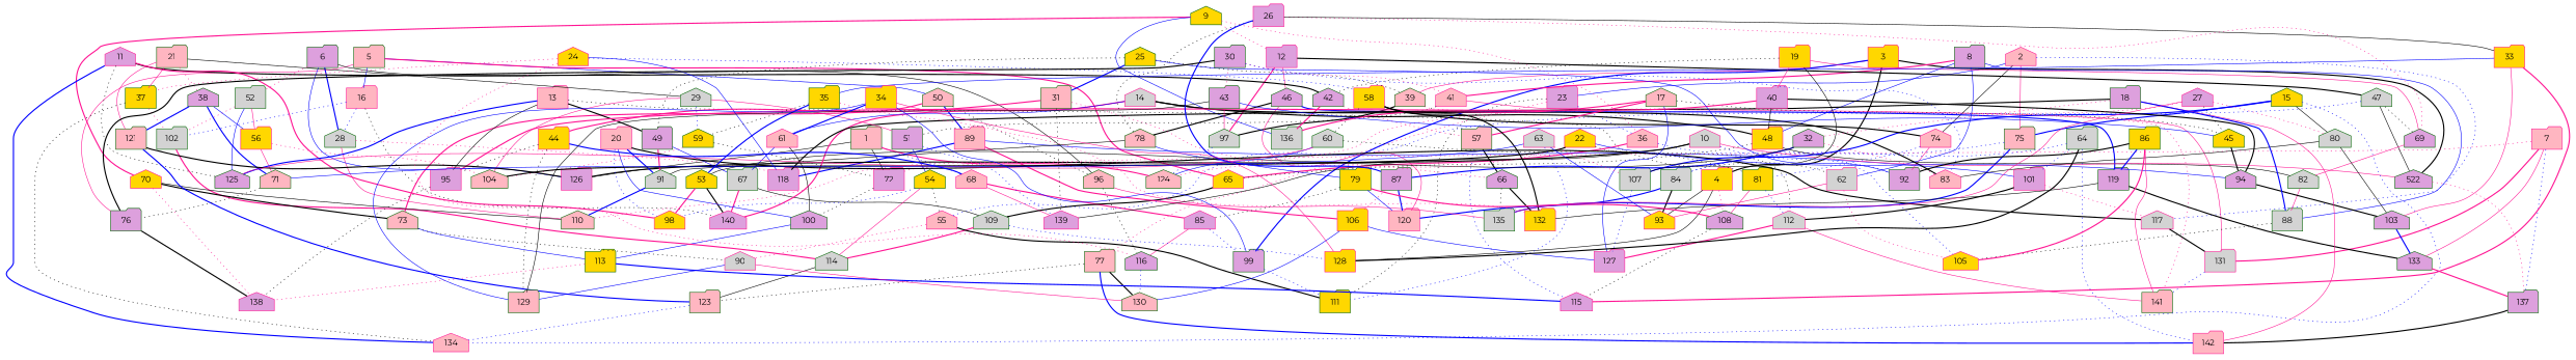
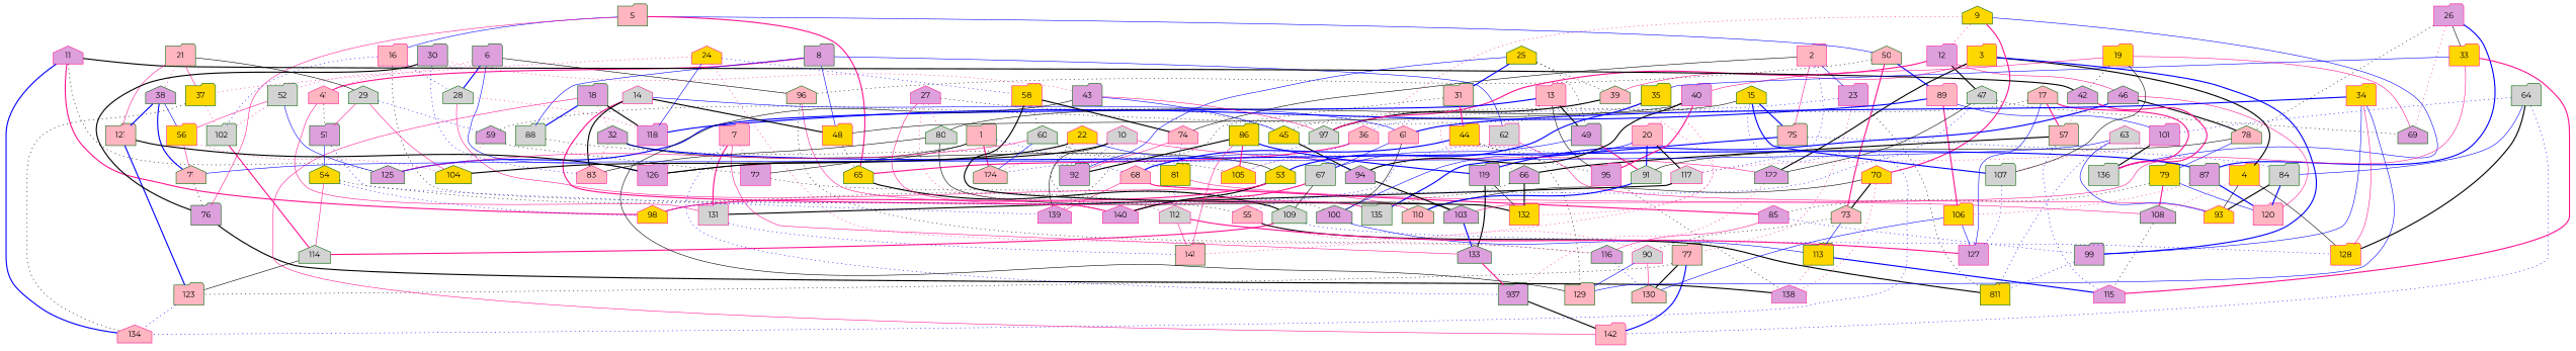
  graph {
    fontname=Montserrat
    node [color=darkgreen fillcolor=plum fontname=Montserrat shape=folder style=filled]
    edge [color=deeppink fontname=Montserrat style=dotted]
    1 [fillcolor=lightpink]
    68 [color=deeppink fillcolor=lightpink shape=house]
    72 [color=deeppink]
    124 [fillcolor=lightpink shape=house]
    126 [color=deeppink]
    139 [color=deeppink shape=house]
    85 [color=deeppink shape=house]
    100 [shape=house]
-   2 [color=deeppink fillcolor=lightpink shape=house]
+   2 [color=deeppink fillcolor=lightpink]
    23 [color=deeppink]
    74 [color=deeppink fillcolor=lightpink shape=house]
    75 [fillcolor=lightpink]
    117 [color=deeppink fillcolor=lightgrey shape=house]
    36 [color=deeppink fillcolor=lightpink shape=house]
    77 [fillcolor=lightpink]
-   111 [fillcolor=gold]
+   111 [fillcolor=gold label=811]
    92
    81 [fillcolor=gold]
    135 [fillcolor=lightgrey]
    84 [fillcolor=lightgrey]
    131 [color=deeppink fillcolor=lightgrey]
    3 [color=deeppink fillcolor=gold]
    4 [color=deeppink fillcolor=gold]
    39 [fillcolor=lightpink shape=house]
    99
-   122 [shape=house label=522]
+   122 [shape=house]
    93 [color=deeppink fillcolor=gold shape=house]
    108 [shape=house]
    128 [color=deeppink fillcolor=gold]
    97 [fillcolor=lightgrey shape=house]
    141 [fillcolor=lightpink]
-   137
+   137 [label=937]
    115 [color=deeppink shape=house]
    5 [fillcolor=lightpink]
    16 [color=deeppink fillcolor=lightpink]
    50 [fillcolor=lightpink shape=house]
-   65 [color=deeppink fillcolor=gold shape=house]
+   65 [fillcolor=gold shape=house]
    76
    28 [fillcolor=lightgrey shape=house]
    140 [color=deeppink shape=house]
    102 [fillcolor=lightgrey]
    96 [fillcolor=lightpink shape=house]
    73 [fillcolor=lightpink shape=house]
    89 [color=deeppink fillcolor=lightpink]
    109 [fillcolor=lightgrey shape=house]
    138 [color=deeppink shape=house]
    6
    52 [fillcolor=lightgrey]
    118 [color=deeppink]
    110 [fillcolor=lightpink shape=house]
    125 [shape=house]
    56 [color=deeppink fillcolor=gold]
    116 [shape=house]
    7 [color=deeppink fillcolor=lightpink]
    133 [shape=house]
    142 [color=deeppink fillcolor=lightpink]
    41 [color=deeppink fillcolor=lightpink shape=house]
    8
    48 [color=deeppink fillcolor=gold]
    62 [color=deeppink fillcolor=lightgrey]
    88 [fillcolor=lightgrey]
    51
-   82 [fillcolor=lightgrey shape=house]
    105 [color=deeppink fillcolor=gold shape=house]
    9 [fillcolor=gold shape=house]
    12 [color=deeppink]
    70 [color=deeppink fillcolor=gold shape=house]
    136 [fillcolor=lightgrey]
    46 [shape=house]
    47 [fillcolor=lightgrey shape=house]
    10 [color=deeppink fillcolor=lightgrey shape=house]
    11 [color=deeppink shape=house]
    42 [shape=house]
    98 [color=deeppink fillcolor=gold shape=house]
    134 [color=deeppink fillcolor=lightpink shape=house]
    57 [fillcolor=lightpink]
    78 [fillcolor=lightpink shape=house]
    119
    120 [color=deeppink fillcolor=lightpink]
    69 [shape=house]
    55 [color=deeppink fillcolor=lightpink shape=house]
    13 [color=deeppink fillcolor=lightpink]
    49
    95 [color=deeppink]
    91 [fillcolor=lightgrey shape=house]
    67 [fillcolor=lightgrey]
    14 [color=deeppink fillcolor=lightgrey shape=house]
    61 [color=deeppink fillcolor=lightpink shape=house]
    83 [color=deeppink fillcolor=lightpink shape=house]
    15 [fillcolor=gold shape=house]
    80 [fillcolor=lightgrey shape=house]
    107 [fillcolor=lightgrey]
    103 [shape=house]
    127 [color=deeppink]
    114 [fillcolor=lightgrey shape=house]
    17 [fillcolor=lightpink shape=house]
    45 [fillcolor=gold shape=house]
    94 [shape=house]
    66 [shape=house]
    18
    32 [shape=house]
    87
    53 [fillcolor=gold shape=house]
    19 [color=deeppink fillcolor=gold]
    40 [color=deeppink]
    20 [color=deeppink fillcolor=lightpink]
    113 [fillcolor=gold]
    21 [fillcolor=lightpink]
    29 [fillcolor=lightgrey shape=house]
    37 [fillcolor=gold]
    38 [shape=house]
    121 [fillcolor=lightpink]
-   104 [fillcolor=lightpink shape=house]
-   59 [fillcolor=gold shape=house]
+   104 [fillcolor=gold shape=house]
+   59 [shape=house]
    71 [fillcolor=lightpink shape=house]
    123 [fillcolor=lightpink]
    22 [color=deeppink fillcolor=gold shape=house]
    112 [color=deeppink fillcolor=lightgrey shape=house]
    130 [fillcolor=lightpink shape=house]
    24 [color=deeppink fillcolor=gold shape=house]
    58 [color=deeppink fillcolor=gold]
    132 [color=deeppink fillcolor=gold]
    60 [fillcolor=lightgrey shape=house]
    25 [fillcolor=gold shape=house]
    31 [fillcolor=lightpink]
    44 [color=deeppink fillcolor=gold]
    26 [color=deeppink]
    33 [color=deeppink fillcolor=gold]
    35 [fillcolor=gold]
    79 [fillcolor=gold]
    106 [color=deeppink fillcolor=gold]
    27 [color=deeppink shape=house]
    54 [fillcolor=gold shape=house]
    30
    43
    129 [fillcolor=lightpink]
    34 [color=deeppink fillcolor=gold]
    90 [color=deeppink fillcolor=lightgrey shape=house]
    101 [color=deeppink]
    63 [color=deeppink fillcolor=lightgrey shape=house]
    64 [fillcolor=lightgrey]
    86 [fillcolor=gold]
    1 -- 68 [color=blue]
    1 -- 72 [color=black style=solid]
    1 -- 124 [style=bold]
    1 -- 126 [color=black style=solid]
    68 -- 139 [style=solid]
    68 -- 85 [style=bold]
    72 -- 100 [color=black]
    85 -- 99 [color=blue]
    85 -- 116 [style=solid]
    100 -- 113 [color=blue style=solid]
    2 -- 23 [color=blue style=solid]
    2 -- 74 [color=black style=solid]
    2 -- 75 [style=solid]
    2 -- 117 [color=blue]
    23 -- 36 [color=blue]
    23 -- 77
    23 -- 111 [color=black]
    74 -- 92 [style=solid]
    74 -- 81 [color=blue]
    75 -- 135 [color=blue style=bold]
    75 -- 84 [color=blue]
    117 -- 131 [color=black style=bold]
    36 -- 65 [style=bold]
    36 -- 105 [color=blue]
    77 -- 142 [color=blue style=bold]
    77 -- 123 [color=black]
    77 -- 130 [color=black style=bold]
    81 -- 108 [style=solid]
    81 -- 112 [color=blue]
    84 -- 93 [color=black style=bold]
    84 -- 120 [color=blue style=bold]
    131 -- 141 [color=blue]
    3 -- 4 [color=black style=bold]
    3 -- 39 [style=solid]
    3 -- 99 [color=blue style=bold]
    3 -- 122 [color=black style=bold]
    4 -- 93 [color=black style=solid]
    4 -- 108
    4 -- 128 [color=black style=solid]
    39 -- 97 [color=black style=bold]
    39 -- 141
    99 -- 111 [color=blue]
    122 -- 137
    108 -- 115 [color=black]
    97 -- 124 [color=blue]
    137 -- 142 [color=black style=bold]
    5 -- 16 [color=blue style=solid]
    5 -- 50 [color=blue style=solid]
    5 -- 65 [style=bold]
    5 -- 76 [style=solid]
    16 -- 28 [color=blue]
    16 -- 140 [color=black]
    16 -- 102 [color=blue]
    50 -- 96 [color=black]
    50 -- 73 [style=bold]
    50 -- 89 [color=blue style=bold]
    65 -- 109 [color=black style=bold]
    76 -- 138 [color=black style=bold]
    28 -- 118
    28 -- 110 [style=solid]
    102 -- 114 [style=bold]
    96 -- 135 [style=solid]
    96 -- 116 [color=black]
    73 -- 113 [color=blue style=solid]
    73 -- 90 [color=black]
    89 -- 118 [color=blue style=bold]
    89 -- 106 [style=bold]
    89 -- 101 [color=blue style=solid]
    109 -- 128 [color=blue]
    109 -- 114 [style=bold]
    6 -- 126 [color=blue style=solid]
    6 -- 28 [color=blue style=bold]
    6 -- 96 [color=black style=solid]
    6 -- 52
    52 -- 102
    52 -- 125 [color=blue style=solid]
    52 -- 56 [style=solid]
    56 -- 104
    56 -- 71 [style=solid]
    116 -- 130 [color=blue]
    7 -- 72
    7 -- 131 [style=bold]
    7 -- 137 [color=blue]
    7 -- 133 [style=solid]
    133 -- 137 [style=bold]
    41 -- 131 [style=solid]
    41 -- 51 [color=black]
    8 -- 41 [style=bold]
    8 -- 48 [color=blue style=solid]
    8 -- 62 [color=blue style=solid]
    8 -- 88 [color=blue style=solid]
    48 -- 65 [color=black]
-   48 -- 82 [color=black style=solid]
    62 -- 93 [style=solid]
    62 -- 105
    88 -- 105 [color=black]
    51 -- 139 [color=blue]
    51 -- 54 [color=blue style=solid]
-   82 -- 88 [style=solid]
    9 -- 36
    9 -- 12
    9 -- 70 [style=bold]
    9 -- 136 [color=blue style=solid]
    12 -- 97 [style=bold]
    12 -- 46 [style=solid]
    12 -- 47 [color=black style=bold]
    70 -- 73 [color=black style=bold]
    70 -- 138
    70 -- 110 [color=black style=solid]
    46 -- 78 [color=black style=bold]
    46 -- 119 [color=blue style=bold]
    46 -- 120 [style=solid]
    47 -- 122 [color=black style=solid]
    47 -- 69 [color=black]
    47 -- 55 [color=blue]
    10 -- 126 [color=black style=bold]
    10 -- 139 [color=black style=solid]
    10 -- 92 [color=blue]
    10 -- 122 [style=solid]
    11 -- 125 [color=black]
    11 -- 42 [color=black style=bold]
    11 -- 98 [style=bold]
    11 -- 134 [color=blue style=bold]
    42 -- 136 [style=bold]
    42 -- 57
    57 -- 115 [color=blue]
    57 -- 66 [color=black style=bold]
    78 -- 91 [color=black style=solid]
    78 -- 79 [color=blue style=solid]
    119 -- 133 [color=black style=bold]
    119 -- 132 [color=black style=solid]
-   69 -- 82 [style=solid]
    55 -- 111 [color=black style=bold]
    55 -- 90
    13 -- 125 [color=blue style=bold]
    13 -- 62 [color=black]
    13 -- 49 [color=black style=bold]
    13 -- 95 [color=black style=solid]
    49 -- 91 [style=bold]
    49 -- 67 [color=blue style=solid]
    95 -- 138 [color=black]
    91 -- 110 [color=blue style=bold]
    67 -- 140 [style=bold]
    67 -- 109 [color=black style=solid]
    14 -- 140 [style=bold]
    14 -- 48 [color=black style=bold]
    14 -- 61 [color=blue style=solid]
    14 -- 83 [color=black style=bold]
    61 -- 100 [color=black style=solid]
    61 -- 67 [color=blue style=solid]
    15 -- 75 [color=blue style=bold]
    15 -- 134 [color=blue]
    15 -- 80 [color=black style=solid]
    15 -- 107 [color=blue style=bold]
    80 -- 83 [color=black style=solid]
    80 -- 103 [color=black style=solid]
    107 -- 127 [color=blue]
    103 -- 133 [color=blue style=bold]
    114 -- 123 [color=black style=solid]
    17 -- 136 [style=bold]
    17 -- 57 [style=bold]
    17 -- 127 [color=blue style=solid]
    17 -- 45 [color=black]
    45 -- 94 [color=black style=bold]
    94 -- 103 [color=black style=bold]
    66 -- 135 [color=black]
    66 -- 132 [color=black style=bold]
    18 -- 118 [color=black style=bold]
    18 -- 142 [style=solid]
    18 -- 88 [color=blue style=bold]
    18 -- 32
    32 -- 83
    32 -- 87 [color=blue style=bold]
    32 -- 53 [color=black style=solid]
    87 -- 120 [color=blue style=bold]
    87 -- 106
    53 -- 140 [color=black style=bold]
    53 -- 98 [style=bold]
    19 -- 42 [color=black]
    19 -- 69 [style=solid]
    19 -- 107 [color=black style=solid]
    19 -- 40 [style=solid]
    40 -- 48 [color=black style=solid]
    40 -- 95 [style=bold]
    40 -- 94 [color=black style=bold]
    20 -- 100 [color=blue style=solid]
    20 -- 117 [color=black style=bold]
    20 -- 98 [color=blue]
    20 -- 91 [color=blue style=bold]
    113 -- 115 [color=blue style=bold]
    113 -- 138
    21 -- 29 [color=black style=solid]
    21 -- 37 [style=solid]
    21 -- 38
    21 -- 121 [style=solid]
    29 -- 51 [style=solid]
    29 -- 104 [style=solid]
    29 -- 59 [color=blue]
    37 -- 102
    37 -- 134 [color=black]
    38 -- 56 [color=blue style=solid]
    38 -- 121 [color=blue style=bold]
    38 -- 71 [color=blue style=bold]
    121 -- 126 [color=black style=bold]
    121 -- 123 [color=blue style=bold]
    59 -- 72 [color=black]
    59 -- 104
    71 -- 76 [color=black]
    123 -- 134 [color=blue]
    22 -- 124
    22 -- 94 [color=blue style=solid]
    22 -- 104 [color=black style=bold]
    22 -- 112 [color=black]
    112 -- 141 [style=solid]
    112 -- 127 [style=bold]
    24 -- 118 [color=blue style=solid]
    24 -- 116
    24 -- 37
    24 -- 58 [color=blue]
    58 -- 74 [color=black style=bold]
    58 -- 132 [color=black style=bold]
    58 -- 60 [color=black]
    60 -- 124 [color=blue style=solid]
    60 -- 81 [color=black]
    60 -- 125 [style=solid]
    25 -- 92 [color=blue style=solid]
    25 -- 39 [color=black]
    25 -- 49 [color=black]
    25 -- 31 [color=blue style=bold]
    31 -- 139 [color=black]
    31 -- 66
    31 -- 44 [style=bold]
    44 -- 68 [color=blue style=bold]
    44 -- 95 [color=black]
    44 -- 129 [color=black]
    26 -- 78 [color=black]
    26 -- 69
    26 -- 87 [color=blue style=bold]
    26 -- 33 [color=black style=solid]
    33 -- 115 [style=bold]
    33 -- 103 [style=solid]
    33 -- 35 [color=blue style=solid]
    35 -- 53 [color=blue style=bold]
    35 -- 59 [color=black]
    35 -- 132
    79 -- 85 [color=black]
    79 -- 108 [style=bold]
    79 -- 120 [color=blue style=solid]
    106 -- 127 [color=blue style=solid]
    106 -- 130 [color=blue style=solid]
    27 -- 135 [style=solid]
    27 -- 110
    27 -- 80
    27 -- 45 [color=black]
    54 -- 98 [color=blue]
    54 -- 55 [color=black]
    54 -- 114 [style=solid]
    30 -- 76 [color=black style=bold]
    30 -- 41
    30 -- 83 [color=blue]
    30 -- 43
    43 -- 97 [style=solid]
    43 -- 45 [color=blue style=solid]
    43 -- 129 [color=black style=solid]
    34 -- 99 [color=blue style=solid]
    34 -- 128 [style=solid]
    34 -- 61 [color=blue style=bold]
    34 -- 129 [color=blue style=solid]
    90 -- 130 [style=solid]
    90 -- 129 [color=blue style=solid]
    101 -- 117
-   101 -- 112 [color=black style=bold]
+   101 -- 136 [color=black style=bold]
    63 -- 111 [color=blue]
    63 -- 93 [color=blue style=solid]
    63 -- 107
    63 -- 71 [color=blue style=solid]
-   64 -- 84 [color=blue]
+   64 -- 84 [color=blue style=solid]
    64 -- 128 [color=black style=bold]
    64 -- 142 [color=blue]
    64 -- 101 [color=blue]
    86 -- 92 [color=black style=bold]
    86 -- 141 [style=solid]
    86 -- 105 [style=bold]
    86 -- 119 [color=blue style=bold]
  }
